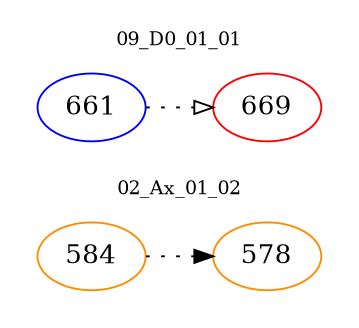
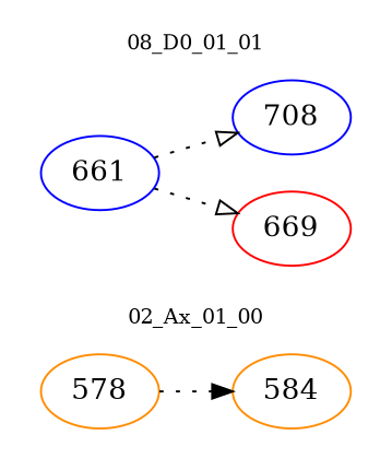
  digraph {
    rankdir=LR
    node [color=darkorange]
    edge [arrowhead=onormal color=black style=dotted]
    n1 [label=578]
    n2 [label=584]
    n3 [color=blue label=661]
    n4 [color=red label=669]
+   n5 [color=blue label=708]
    subgraph cluster_1 {
      color=white
      fontsize=10
-     label="02_Ax_01_02"
+     label="02_Ax_01_00"
      n1
      n2
    }
    subgraph cluster_2 {
      color=white
      fontsize=10
-     label="09_D0_01_01"
+     label="08_D0_01_01"
      n3
      n4
+     n5
    }
-   n2 -> n1 [arrowhead=normal]
+   n1 -> n2 [arrowhead=normal]
    n3 -> n4
+   n3 -> n5
  }
